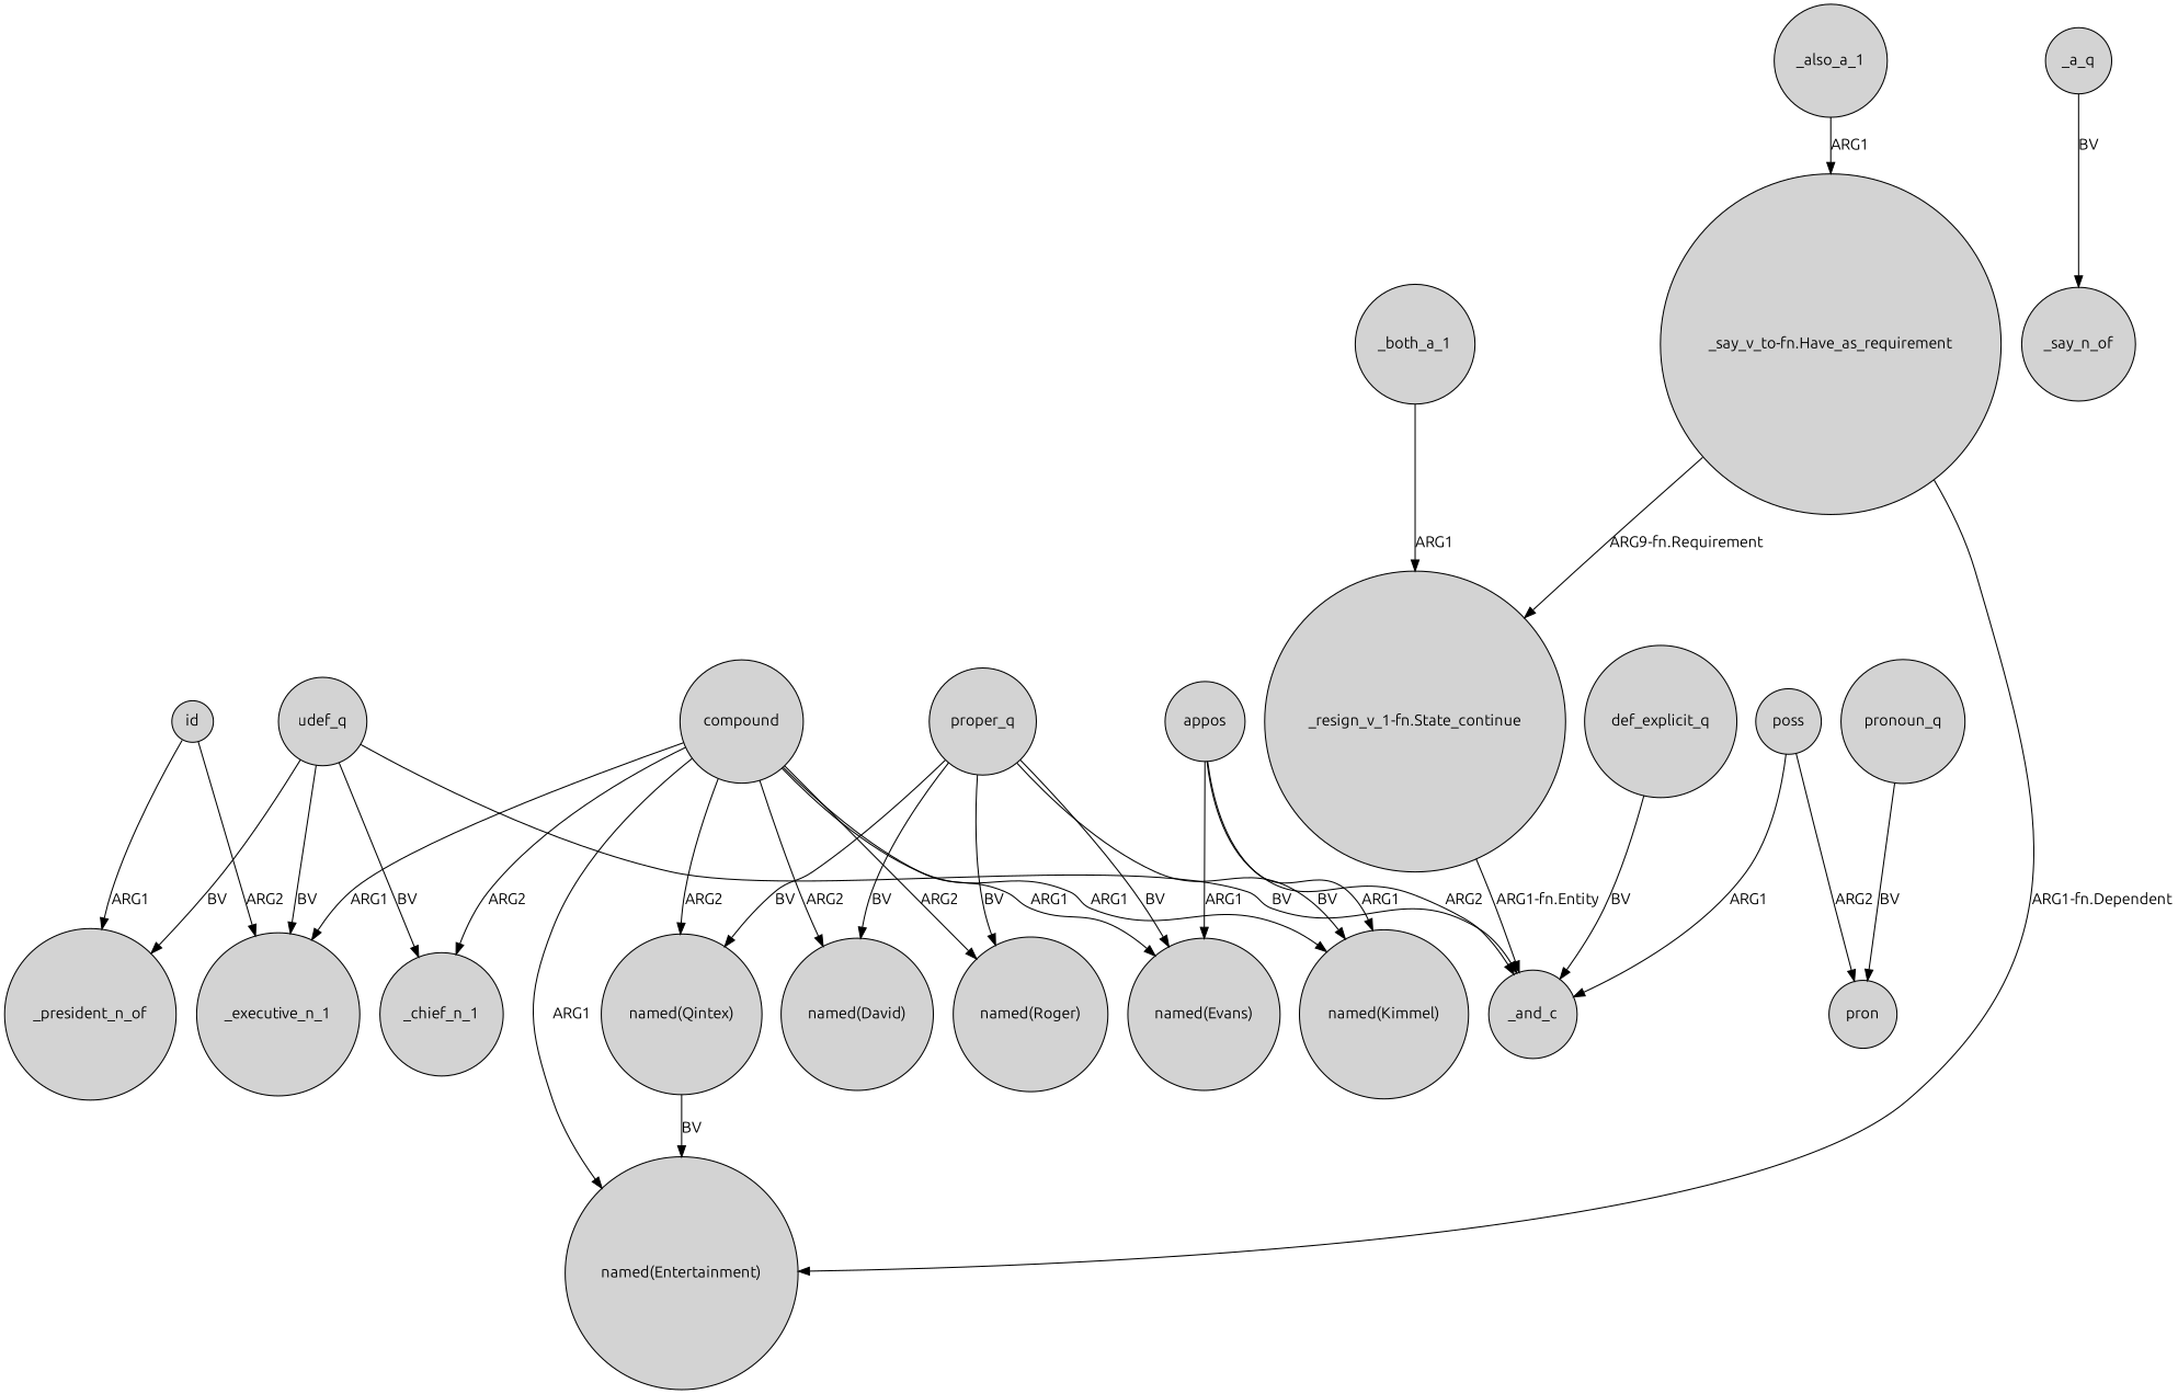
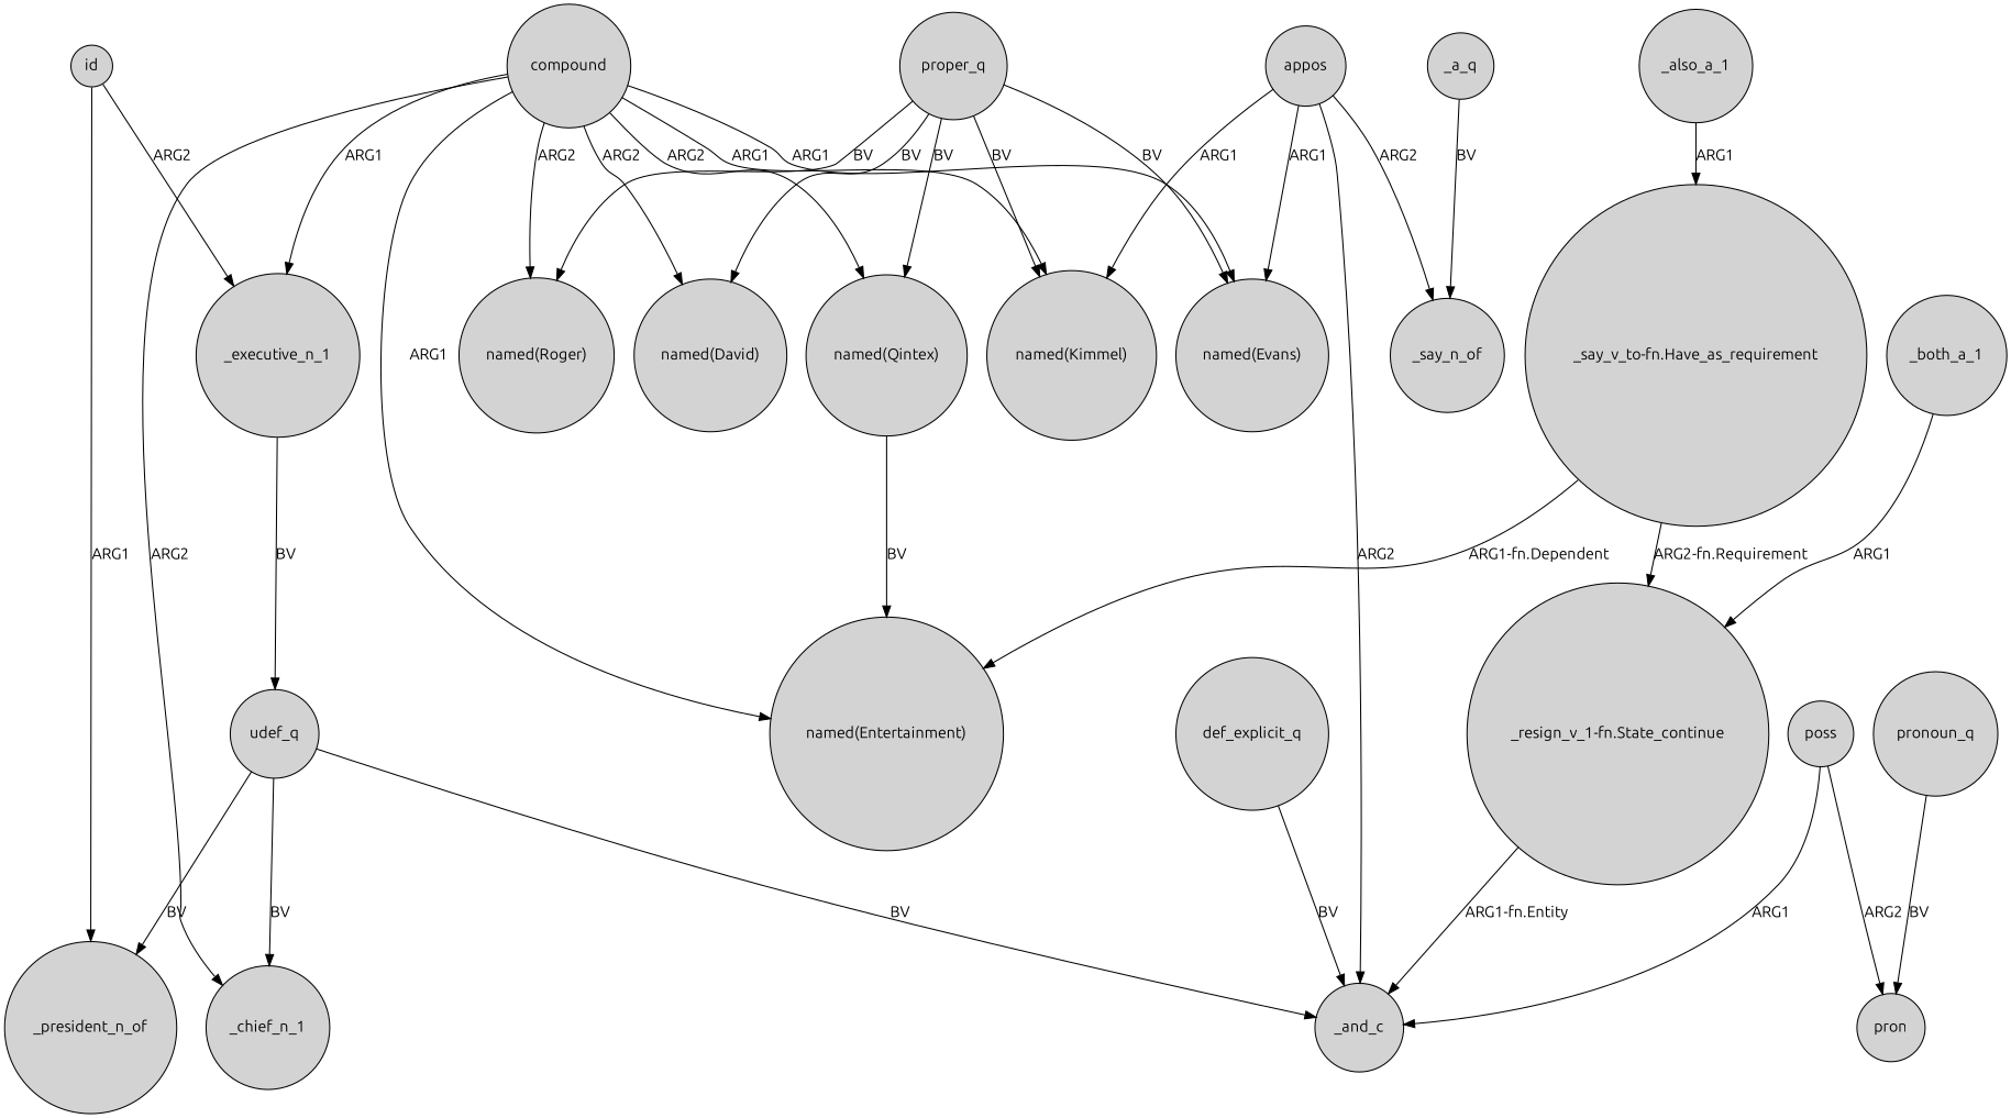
  digraph {
    fontname=Ubuntu
    node [fontname=Ubuntu shape=circle style=filled]
    edge [fontname=Ubuntu]
    compound
    _chief_n_1
    "named(Roger)"
    "named(Entertainment)"
    _executive_n_1
    "named(Kimmel)"
    "named(Evans)"
    "named(Qintex)"
    "named(David)"
    appos
    _and_c
    n12 [label=_say_n_of]
    _both_a_1
    "_resign_v_1-fn.State_continue"
    "_say_v_to-fn.Have_as_requirement"
    id
    _president_n_of
    udef_q
    proper_q
    pronoun_q
    pron
    def_explicit_q
    poss
    _a_q
    _also_a_1
    compound -> _chief_n_1 [label=ARG2]
    compound -> "named(Roger)" [label=ARG2]
    compound -> "named(Entertainment)" [label=ARG1]
    compound -> _executive_n_1 [label=ARG1]
    compound -> "named(Kimmel)" [label=ARG1]
    compound -> "named(Evans)" [label=ARG1]
    compound -> "named(Qintex)" [label=ARG2]
    compound -> "named(David)" [label=ARG2]
    "named(Qintex)" -> "named(Entertainment)" [label=BV]
    appos -> "named(Kimmel)" [label=ARG1]
    appos -> "named(Evans)" [label=ARG1]
    appos -> _and_c [label=ARG2]
+   appos -> n12 [label=ARG2]
    _both_a_1 -> "_resign_v_1-fn.State_continue" [label=ARG1]
    "_resign_v_1-fn.State_continue" -> _and_c [label="ARG1-fn.Entity"]
    "_say_v_to-fn.Have_as_requirement" -> "named(Entertainment)" [label="ARG1-fn.Dependent"]
-   "_say_v_to-fn.Have_as_requirement" -> "_resign_v_1-fn.State_continue" [label="ARG9-fn.Requirement"]
+   "_say_v_to-fn.Have_as_requirement" -> "_resign_v_1-fn.State_continue" [label="ARG2-fn.Requirement"]
    id -> _executive_n_1 [label=ARG2]
    id -> _president_n_of [label=ARG1]
    udef_q -> _chief_n_1 [label=BV]
-   udef_q -> _executive_n_1 [label=BV]
+   _executive_n_1 -> udef_q [label=BV]
    udef_q -> _and_c [label=BV]
    udef_q -> _president_n_of [label=BV]
    proper_q -> "named(Roger)" [label=BV]
    proper_q -> "named(Kimmel)" [label=BV]
    proper_q -> "named(Evans)" [label=BV]
    proper_q -> "named(Qintex)" [label=BV]
    proper_q -> "named(David)" [label=BV]
    pronoun_q -> pron [label=BV]
    def_explicit_q -> _and_c [label=BV]
    poss -> _and_c [label=ARG1]
    poss -> pron [label=ARG2]
    _a_q -> n12 [label=BV]
    _also_a_1 -> "_say_v_to-fn.Have_as_requirement" [label=ARG1]
  }
